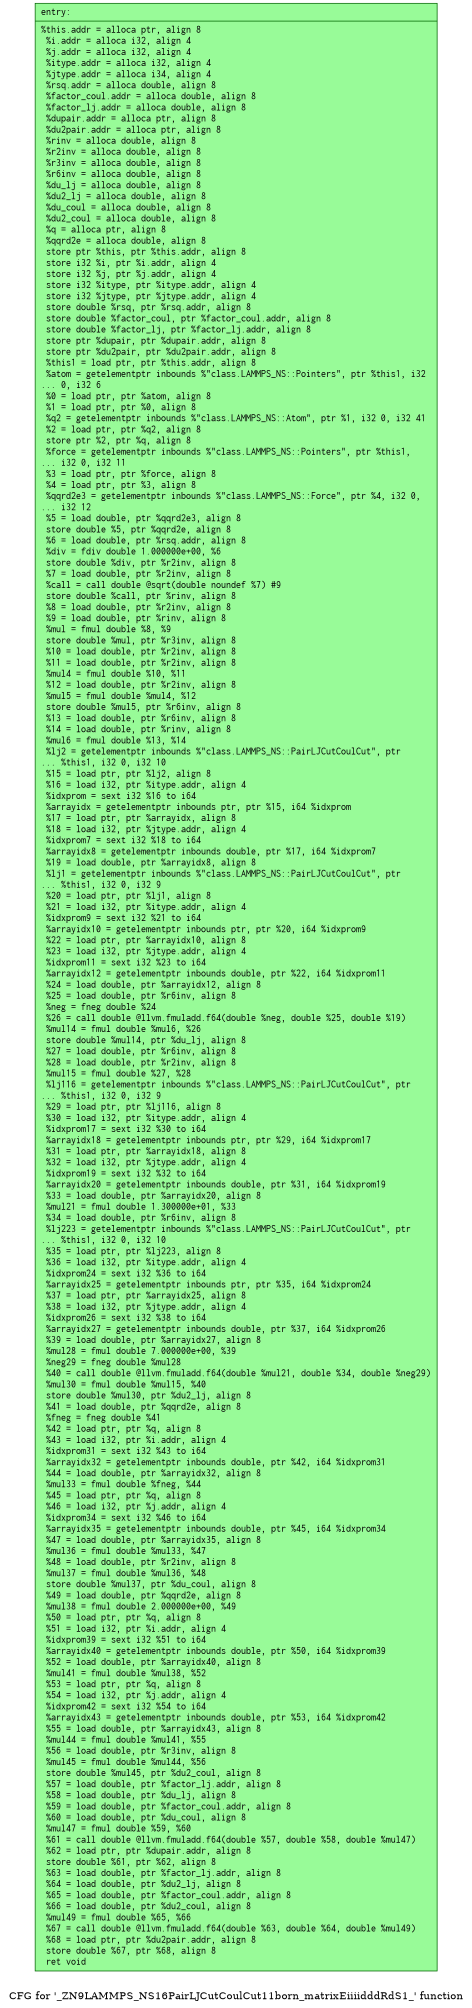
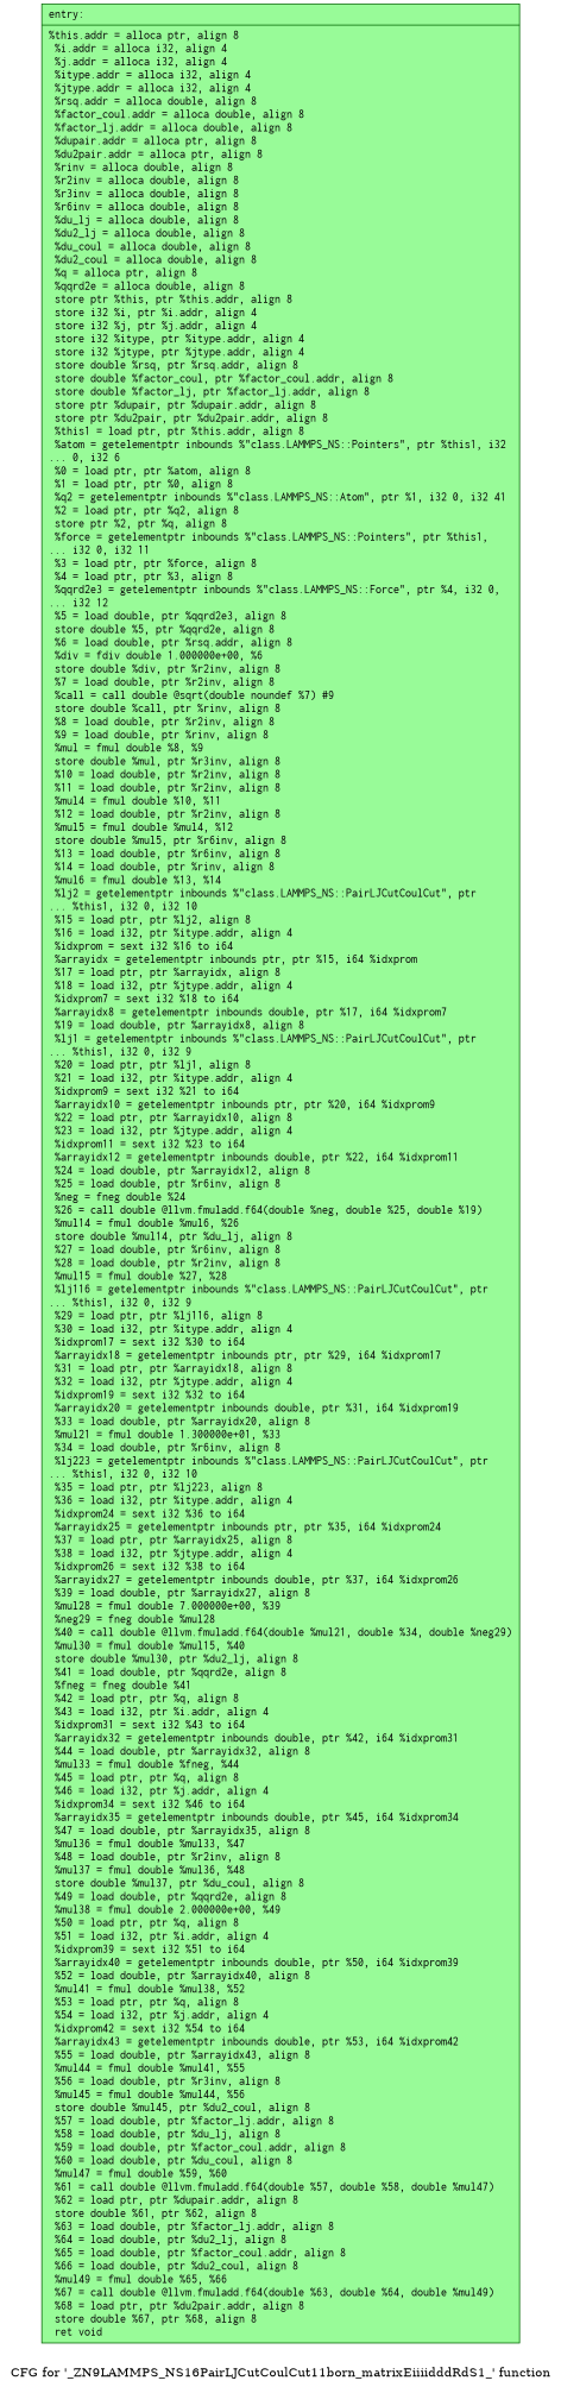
  digraph {
    label="CFG for '_ZN9LAMMPS_NS16PairLJCutCoulCut11born_matrixEiiiidddRdS1_' function"
-   n1 [color=darkgreen fillcolor=palegreen fontname=Courier label="{entry:\l|  %this.addr = alloca ptr, align 8\l  %i.addr = alloca i32, align 4\l  %j.addr = alloca i32, align 4\l  %itype.addr = alloca i32, align 4\l  %jtype.addr = alloca i34, align 4\l  %rsq.addr = alloca double, align 8\l  %factor_coul.addr = alloca double, align 8\l  %factor_lj.addr = alloca double, align 8\l  %dupair.addr = alloca ptr, align 8\l  %du2pair.addr = alloca ptr, align 8\l  %rinv = alloca double, align 8\l  %r2inv = alloca double, align 8\l  %r3inv = alloca double, align 8\l  %r6inv = alloca double, align 8\l  %du_lj = alloca double, align 8\l  %du2_lj = alloca double, align 8\l  %du_coul = alloca double, align 8\l  %du2_coul = alloca double, align 8\l  %q = alloca ptr, align 8\l  %qqrd2e = alloca double, align 8\l  store ptr %this, ptr %this.addr, align 8\l  store i32 %i, ptr %i.addr, align 4\l  store i32 %j, ptr %j.addr, align 4\l  store i32 %itype, ptr %itype.addr, align 4\l  store i32 %jtype, ptr %jtype.addr, align 4\l  store double %rsq, ptr %rsq.addr, align 8\l  store double %factor_coul, ptr %factor_coul.addr, align 8\l  store double %factor_lj, ptr %factor_lj.addr, align 8\l  store ptr %dupair, ptr %dupair.addr, align 8\l  store ptr %du2pair, ptr %du2pair.addr, align 8\l  %this1 = load ptr, ptr %this.addr, align 8\l  %atom = getelementptr inbounds %\"class.LAMMPS_NS::Pointers\", ptr %this1, i32\l... 0, i32 6\l  %0 = load ptr, ptr %atom, align 8\l  %1 = load ptr, ptr %0, align 8\l  %q2 = getelementptr inbounds %\"class.LAMMPS_NS::Atom\", ptr %1, i32 0, i32 41\l  %2 = load ptr, ptr %q2, align 8\l  store ptr %2, ptr %q, align 8\l  %force = getelementptr inbounds %\"class.LAMMPS_NS::Pointers\", ptr %this1,\l... i32 0, i32 11\l  %3 = load ptr, ptr %force, align 8\l  %4 = load ptr, ptr %3, align 8\l  %qqrd2e3 = getelementptr inbounds %\"class.LAMMPS_NS::Force\", ptr %4, i32 0,\l... i32 12\l  %5 = load double, ptr %qqrd2e3, align 8\l  store double %5, ptr %qqrd2e, align 8\l  %6 = load double, ptr %rsq.addr, align 8\l  %div = fdiv double 1.000000e+00, %6\l  store double %div, ptr %r2inv, align 8\l  %7 = load double, ptr %r2inv, align 8\l  %call = call double @sqrt(double noundef %7) #9\l  store double %call, ptr %rinv, align 8\l  %8 = load double, ptr %r2inv, align 8\l  %9 = load double, ptr %rinv, align 8\l  %mul = fmul double %8, %9\l  store double %mul, ptr %r3inv, align 8\l  %10 = load double, ptr %r2inv, align 8\l  %11 = load double, ptr %r2inv, align 8\l  %mul4 = fmul double %10, %11\l  %12 = load double, ptr %r2inv, align 8\l  %mul5 = fmul double %mul4, %12\l  store double %mul5, ptr %r6inv, align 8\l  %13 = load double, ptr %r6inv, align 8\l  %14 = load double, ptr %rinv, align 8\l  %mul6 = fmul double %13, %14\l  %lj2 = getelementptr inbounds %\"class.LAMMPS_NS::PairLJCutCoulCut\", ptr\l... %this1, i32 0, i32 10\l  %15 = load ptr, ptr %lj2, align 8\l  %16 = load i32, ptr %itype.addr, align 4\l  %idxprom = sext i32 %16 to i64\l  %arrayidx = getelementptr inbounds ptr, ptr %15, i64 %idxprom\l  %17 = load ptr, ptr %arrayidx, align 8\l  %18 = load i32, ptr %jtype.addr, align 4\l  %idxprom7 = sext i32 %18 to i64\l  %arrayidx8 = getelementptr inbounds double, ptr %17, i64 %idxprom7\l  %19 = load double, ptr %arrayidx8, align 8\l  %lj1 = getelementptr inbounds %\"class.LAMMPS_NS::PairLJCutCoulCut\", ptr\l... %this1, i32 0, i32 9\l  %20 = load ptr, ptr %lj1, align 8\l  %21 = load i32, ptr %itype.addr, align 4\l  %idxprom9 = sext i32 %21 to i64\l  %arrayidx10 = getelementptr inbounds ptr, ptr %20, i64 %idxprom9\l  %22 = load ptr, ptr %arrayidx10, align 8\l  %23 = load i32, ptr %jtype.addr, align 4\l  %idxprom11 = sext i32 %23 to i64\l  %arrayidx12 = getelementptr inbounds double, ptr %22, i64 %idxprom11\l  %24 = load double, ptr %arrayidx12, align 8\l  %25 = load double, ptr %r6inv, align 8\l  %neg = fneg double %24\l  %26 = call double @llvm.fmuladd.f64(double %neg, double %25, double %19)\l  %mul14 = fmul double %mul6, %26\l  store double %mul14, ptr %du_lj, align 8\l  %27 = load double, ptr %r6inv, align 8\l  %28 = load double, ptr %r2inv, align 8\l  %mul15 = fmul double %27, %28\l  %lj116 = getelementptr inbounds %\"class.LAMMPS_NS::PairLJCutCoulCut\", ptr\l... %this1, i32 0, i32 9\l  %29 = load ptr, ptr %lj116, align 8\l  %30 = load i32, ptr %itype.addr, align 4\l  %idxprom17 = sext i32 %30 to i64\l  %arrayidx18 = getelementptr inbounds ptr, ptr %29, i64 %idxprom17\l  %31 = load ptr, ptr %arrayidx18, align 8\l  %32 = load i32, ptr %jtype.addr, align 4\l  %idxprom19 = sext i32 %32 to i64\l  %arrayidx20 = getelementptr inbounds double, ptr %31, i64 %idxprom19\l  %33 = load double, ptr %arrayidx20, align 8\l  %mul21 = fmul double 1.300000e+01, %33\l  %34 = load double, ptr %r6inv, align 8\l  %lj223 = getelementptr inbounds %\"class.LAMMPS_NS::PairLJCutCoulCut\", ptr\l... %this1, i32 0, i32 10\l  %35 = load ptr, ptr %lj223, align 8\l  %36 = load i32, ptr %itype.addr, align 4\l  %idxprom24 = sext i32 %36 to i64\l  %arrayidx25 = getelementptr inbounds ptr, ptr %35, i64 %idxprom24\l  %37 = load ptr, ptr %arrayidx25, align 8\l  %38 = load i32, ptr %jtype.addr, align 4\l  %idxprom26 = sext i32 %38 to i64\l  %arrayidx27 = getelementptr inbounds double, ptr %37, i64 %idxprom26\l  %39 = load double, ptr %arrayidx27, align 8\l  %mul28 = fmul double 7.000000e+00, %39\l  %neg29 = fneg double %mul28\l  %40 = call double @llvm.fmuladd.f64(double %mul21, double %34, double %neg29)\l  %mul30 = fmul double %mul15, %40\l  store double %mul30, ptr %du2_lj, align 8\l  %41 = load double, ptr %qqrd2e, align 8\l  %fneg = fneg double %41\l  %42 = load ptr, ptr %q, align 8\l  %43 = load i32, ptr %i.addr, align 4\l  %idxprom31 = sext i32 %43 to i64\l  %arrayidx32 = getelementptr inbounds double, ptr %42, i64 %idxprom31\l  %44 = load double, ptr %arrayidx32, align 8\l  %mul33 = fmul double %fneg, %44\l  %45 = load ptr, ptr %q, align 8\l  %46 = load i32, ptr %j.addr, align 4\l  %idxprom34 = sext i32 %46 to i64\l  %arrayidx35 = getelementptr inbounds double, ptr %45, i64 %idxprom34\l  %47 = load double, ptr %arrayidx35, align 8\l  %mul36 = fmul double %mul33, %47\l  %48 = load double, ptr %r2inv, align 8\l  %mul37 = fmul double %mul36, %48\l  store double %mul37, ptr %du_coul, align 8\l  %49 = load double, ptr %qqrd2e, align 8\l  %mul38 = fmul double 2.000000e+00, %49\l  %50 = load ptr, ptr %q, align 8\l  %51 = load i32, ptr %i.addr, align 4\l  %idxprom39 = sext i32 %51 to i64\l  %arrayidx40 = getelementptr inbounds double, ptr %50, i64 %idxprom39\l  %52 = load double, ptr %arrayidx40, align 8\l  %mul41 = fmul double %mul38, %52\l  %53 = load ptr, ptr %q, align 8\l  %54 = load i32, ptr %j.addr, align 4\l  %idxprom42 = sext i32 %54 to i64\l  %arrayidx43 = getelementptr inbounds double, ptr %53, i64 %idxprom42\l  %55 = load double, ptr %arrayidx43, align 8\l  %mul44 = fmul double %mul41, %55\l  %56 = load double, ptr %r3inv, align 8\l  %mul45 = fmul double %mul44, %56\l  store double %mul45, ptr %du2_coul, align 8\l  %57 = load double, ptr %factor_lj.addr, align 8\l  %58 = load double, ptr %du_lj, align 8\l  %59 = load double, ptr %factor_coul.addr, align 8\l  %60 = load double, ptr %du_coul, align 8\l  %mul47 = fmul double %59, %60\l  %61 = call double @llvm.fmuladd.f64(double %57, double %58, double %mul47)\l  %62 = load ptr, ptr %dupair.addr, align 8\l  store double %61, ptr %62, align 8\l  %63 = load double, ptr %factor_lj.addr, align 8\l  %64 = load double, ptr %du2_lj, align 8\l  %65 = load double, ptr %factor_coul.addr, align 8\l  %66 = load double, ptr %du2_coul, align 8\l  %mul49 = fmul double %65, %66\l  %67 = call double @llvm.fmuladd.f64(double %63, double %64, double %mul49)\l  %68 = load ptr, ptr %du2pair.addr, align 8\l  store double %67, ptr %68, align 8\l  ret void\l}" shape=record style=filled]
+   n1 [color=darkgreen fillcolor=palegreen fontname=Courier label="{entry:\l|  %this.addr = alloca ptr, align 8\l  %i.addr = alloca i32, align 4\l  %j.addr = alloca i32, align 4\l  %itype.addr = alloca i32, align 4\l  %jtype.addr = alloca i32, align 4\l  %rsq.addr = alloca double, align 8\l  %factor_coul.addr = alloca double, align 8\l  %factor_lj.addr = alloca double, align 8\l  %dupair.addr = alloca ptr, align 8\l  %du2pair.addr = alloca ptr, align 8\l  %rinv = alloca double, align 8\l  %r2inv = alloca double, align 8\l  %r3inv = alloca double, align 8\l  %r6inv = alloca double, align 8\l  %du_lj = alloca double, align 8\l  %du2_lj = alloca double, align 8\l  %du_coul = alloca double, align 8\l  %du2_coul = alloca double, align 8\l  %q = alloca ptr, align 8\l  %qqrd2e = alloca double, align 8\l  store ptr %this, ptr %this.addr, align 8\l  store i32 %i, ptr %i.addr, align 4\l  store i32 %j, ptr %j.addr, align 4\l  store i32 %itype, ptr %itype.addr, align 4\l  store i32 %jtype, ptr %jtype.addr, align 4\l  store double %rsq, ptr %rsq.addr, align 8\l  store double %factor_coul, ptr %factor_coul.addr, align 8\l  store double %factor_lj, ptr %factor_lj.addr, align 8\l  store ptr %dupair, ptr %dupair.addr, align 8\l  store ptr %du2pair, ptr %du2pair.addr, align 8\l  %this1 = load ptr, ptr %this.addr, align 8\l  %atom = getelementptr inbounds %\"class.LAMMPS_NS::Pointers\", ptr %this1, i32\l... 0, i32 6\l  %0 = load ptr, ptr %atom, align 8\l  %1 = load ptr, ptr %0, align 8\l  %q2 = getelementptr inbounds %\"class.LAMMPS_NS::Atom\", ptr %1, i32 0, i32 41\l  %2 = load ptr, ptr %q2, align 8\l  store ptr %2, ptr %q, align 8\l  %force = getelementptr inbounds %\"class.LAMMPS_NS::Pointers\", ptr %this1,\l... i32 0, i32 11\l  %3 = load ptr, ptr %force, align 8\l  %4 = load ptr, ptr %3, align 8\l  %qqrd2e3 = getelementptr inbounds %\"class.LAMMPS_NS::Force\", ptr %4, i32 0,\l... i32 12\l  %5 = load double, ptr %qqrd2e3, align 8\l  store double %5, ptr %qqrd2e, align 8\l  %6 = load double, ptr %rsq.addr, align 8\l  %div = fdiv double 1.000000e+00, %6\l  store double %div, ptr %r2inv, align 8\l  %7 = load double, ptr %r2inv, align 8\l  %call = call double @sqrt(double noundef %7) #9\l  store double %call, ptr %rinv, align 8\l  %8 = load double, ptr %r2inv, align 8\l  %9 = load double, ptr %rinv, align 8\l  %mul = fmul double %8, %9\l  store double %mul, ptr %r3inv, align 8\l  %10 = load double, ptr %r2inv, align 8\l  %11 = load double, ptr %r2inv, align 8\l  %mul4 = fmul double %10, %11\l  %12 = load double, ptr %r2inv, align 8\l  %mul5 = fmul double %mul4, %12\l  store double %mul5, ptr %r6inv, align 8\l  %13 = load double, ptr %r6inv, align 8\l  %14 = load double, ptr %rinv, align 8\l  %mul6 = fmul double %13, %14\l  %lj2 = getelementptr inbounds %\"class.LAMMPS_NS::PairLJCutCoulCut\", ptr\l... %this1, i32 0, i32 10\l  %15 = load ptr, ptr %lj2, align 8\l  %16 = load i32, ptr %itype.addr, align 4\l  %idxprom = sext i32 %16 to i64\l  %arrayidx = getelementptr inbounds ptr, ptr %15, i64 %idxprom\l  %17 = load ptr, ptr %arrayidx, align 8\l  %18 = load i32, ptr %jtype.addr, align 4\l  %idxprom7 = sext i32 %18 to i64\l  %arrayidx8 = getelementptr inbounds double, ptr %17, i64 %idxprom7\l  %19 = load double, ptr %arrayidx8, align 8\l  %lj1 = getelementptr inbounds %\"class.LAMMPS_NS::PairLJCutCoulCut\", ptr\l... %this1, i32 0, i32 9\l  %20 = load ptr, ptr %lj1, align 8\l  %21 = load i32, ptr %itype.addr, align 4\l  %idxprom9 = sext i32 %21 to i64\l  %arrayidx10 = getelementptr inbounds ptr, ptr %20, i64 %idxprom9\l  %22 = load ptr, ptr %arrayidx10, align 8\l  %23 = load i32, ptr %jtype.addr, align 4\l  %idxprom11 = sext i32 %23 to i64\l  %arrayidx12 = getelementptr inbounds double, ptr %22, i64 %idxprom11\l  %24 = load double, ptr %arrayidx12, align 8\l  %25 = load double, ptr %r6inv, align 8\l  %neg = fneg double %24\l  %26 = call double @llvm.fmuladd.f64(double %neg, double %25, double %19)\l  %mul14 = fmul double %mul6, %26\l  store double %mul14, ptr %du_lj, align 8\l  %27 = load double, ptr %r6inv, align 8\l  %28 = load double, ptr %r2inv, align 8\l  %mul15 = fmul double %27, %28\l  %lj116 = getelementptr inbounds %\"class.LAMMPS_NS::PairLJCutCoulCut\", ptr\l... %this1, i32 0, i32 9\l  %29 = load ptr, ptr %lj116, align 8\l  %30 = load i32, ptr %itype.addr, align 4\l  %idxprom17 = sext i32 %30 to i64\l  %arrayidx18 = getelementptr inbounds ptr, ptr %29, i64 %idxprom17\l  %31 = load ptr, ptr %arrayidx18, align 8\l  %32 = load i32, ptr %jtype.addr, align 4\l  %idxprom19 = sext i32 %32 to i64\l  %arrayidx20 = getelementptr inbounds double, ptr %31, i64 %idxprom19\l  %33 = load double, ptr %arrayidx20, align 8\l  %mul21 = fmul double 1.300000e+01, %33\l  %34 = load double, ptr %r6inv, align 8\l  %lj223 = getelementptr inbounds %\"class.LAMMPS_NS::PairLJCutCoulCut\", ptr\l... %this1, i32 0, i32 10\l  %35 = load ptr, ptr %lj223, align 8\l  %36 = load i32, ptr %itype.addr, align 4\l  %idxprom24 = sext i32 %36 to i64\l  %arrayidx25 = getelementptr inbounds ptr, ptr %35, i64 %idxprom24\l  %37 = load ptr, ptr %arrayidx25, align 8\l  %38 = load i32, ptr %jtype.addr, align 4\l  %idxprom26 = sext i32 %38 to i64\l  %arrayidx27 = getelementptr inbounds double, ptr %37, i64 %idxprom26\l  %39 = load double, ptr %arrayidx27, align 8\l  %mul28 = fmul double 7.000000e+00, %39\l  %neg29 = fneg double %mul28\l  %40 = call double @llvm.fmuladd.f64(double %mul21, double %34, double %neg29)\l  %mul30 = fmul double %mul15, %40\l  store double %mul30, ptr %du2_lj, align 8\l  %41 = load double, ptr %qqrd2e, align 8\l  %fneg = fneg double %41\l  %42 = load ptr, ptr %q, align 8\l  %43 = load i32, ptr %i.addr, align 4\l  %idxprom31 = sext i32 %43 to i64\l  %arrayidx32 = getelementptr inbounds double, ptr %42, i64 %idxprom31\l  %44 = load double, ptr %arrayidx32, align 8\l  %mul33 = fmul double %fneg, %44\l  %45 = load ptr, ptr %q, align 8\l  %46 = load i32, ptr %j.addr, align 4\l  %idxprom34 = sext i32 %46 to i64\l  %arrayidx35 = getelementptr inbounds double, ptr %45, i64 %idxprom34\l  %47 = load double, ptr %arrayidx35, align 8\l  %mul36 = fmul double %mul33, %47\l  %48 = load double, ptr %r2inv, align 8\l  %mul37 = fmul double %mul36, %48\l  store double %mul37, ptr %du_coul, align 8\l  %49 = load double, ptr %qqrd2e, align 8\l  %mul38 = fmul double 2.000000e+00, %49\l  %50 = load ptr, ptr %q, align 8\l  %51 = load i32, ptr %i.addr, align 4\l  %idxprom39 = sext i32 %51 to i64\l  %arrayidx40 = getelementptr inbounds double, ptr %50, i64 %idxprom39\l  %52 = load double, ptr %arrayidx40, align 8\l  %mul41 = fmul double %mul38, %52\l  %53 = load ptr, ptr %q, align 8\l  %54 = load i32, ptr %j.addr, align 4\l  %idxprom42 = sext i32 %54 to i64\l  %arrayidx43 = getelementptr inbounds double, ptr %53, i64 %idxprom42\l  %55 = load double, ptr %arrayidx43, align 8\l  %mul44 = fmul double %mul41, %55\l  %56 = load double, ptr %r3inv, align 8\l  %mul45 = fmul double %mul44, %56\l  store double %mul45, ptr %du2_coul, align 8\l  %57 = load double, ptr %factor_lj.addr, align 8\l  %58 = load double, ptr %du_lj, align 8\l  %59 = load double, ptr %factor_coul.addr, align 8\l  %60 = load double, ptr %du_coul, align 8\l  %mul47 = fmul double %59, %60\l  %61 = call double @llvm.fmuladd.f64(double %57, double %58, double %mul47)\l  %62 = load ptr, ptr %dupair.addr, align 8\l  store double %61, ptr %62, align 8\l  %63 = load double, ptr %factor_lj.addr, align 8\l  %64 = load double, ptr %du2_lj, align 8\l  %65 = load double, ptr %factor_coul.addr, align 8\l  %66 = load double, ptr %du2_coul, align 8\l  %mul49 = fmul double %65, %66\l  %67 = call double @llvm.fmuladd.f64(double %63, double %64, double %mul49)\l  %68 = load ptr, ptr %du2pair.addr, align 8\l  store double %67, ptr %68, align 8\l  ret void\l}" shape=record style=filled]
  }
